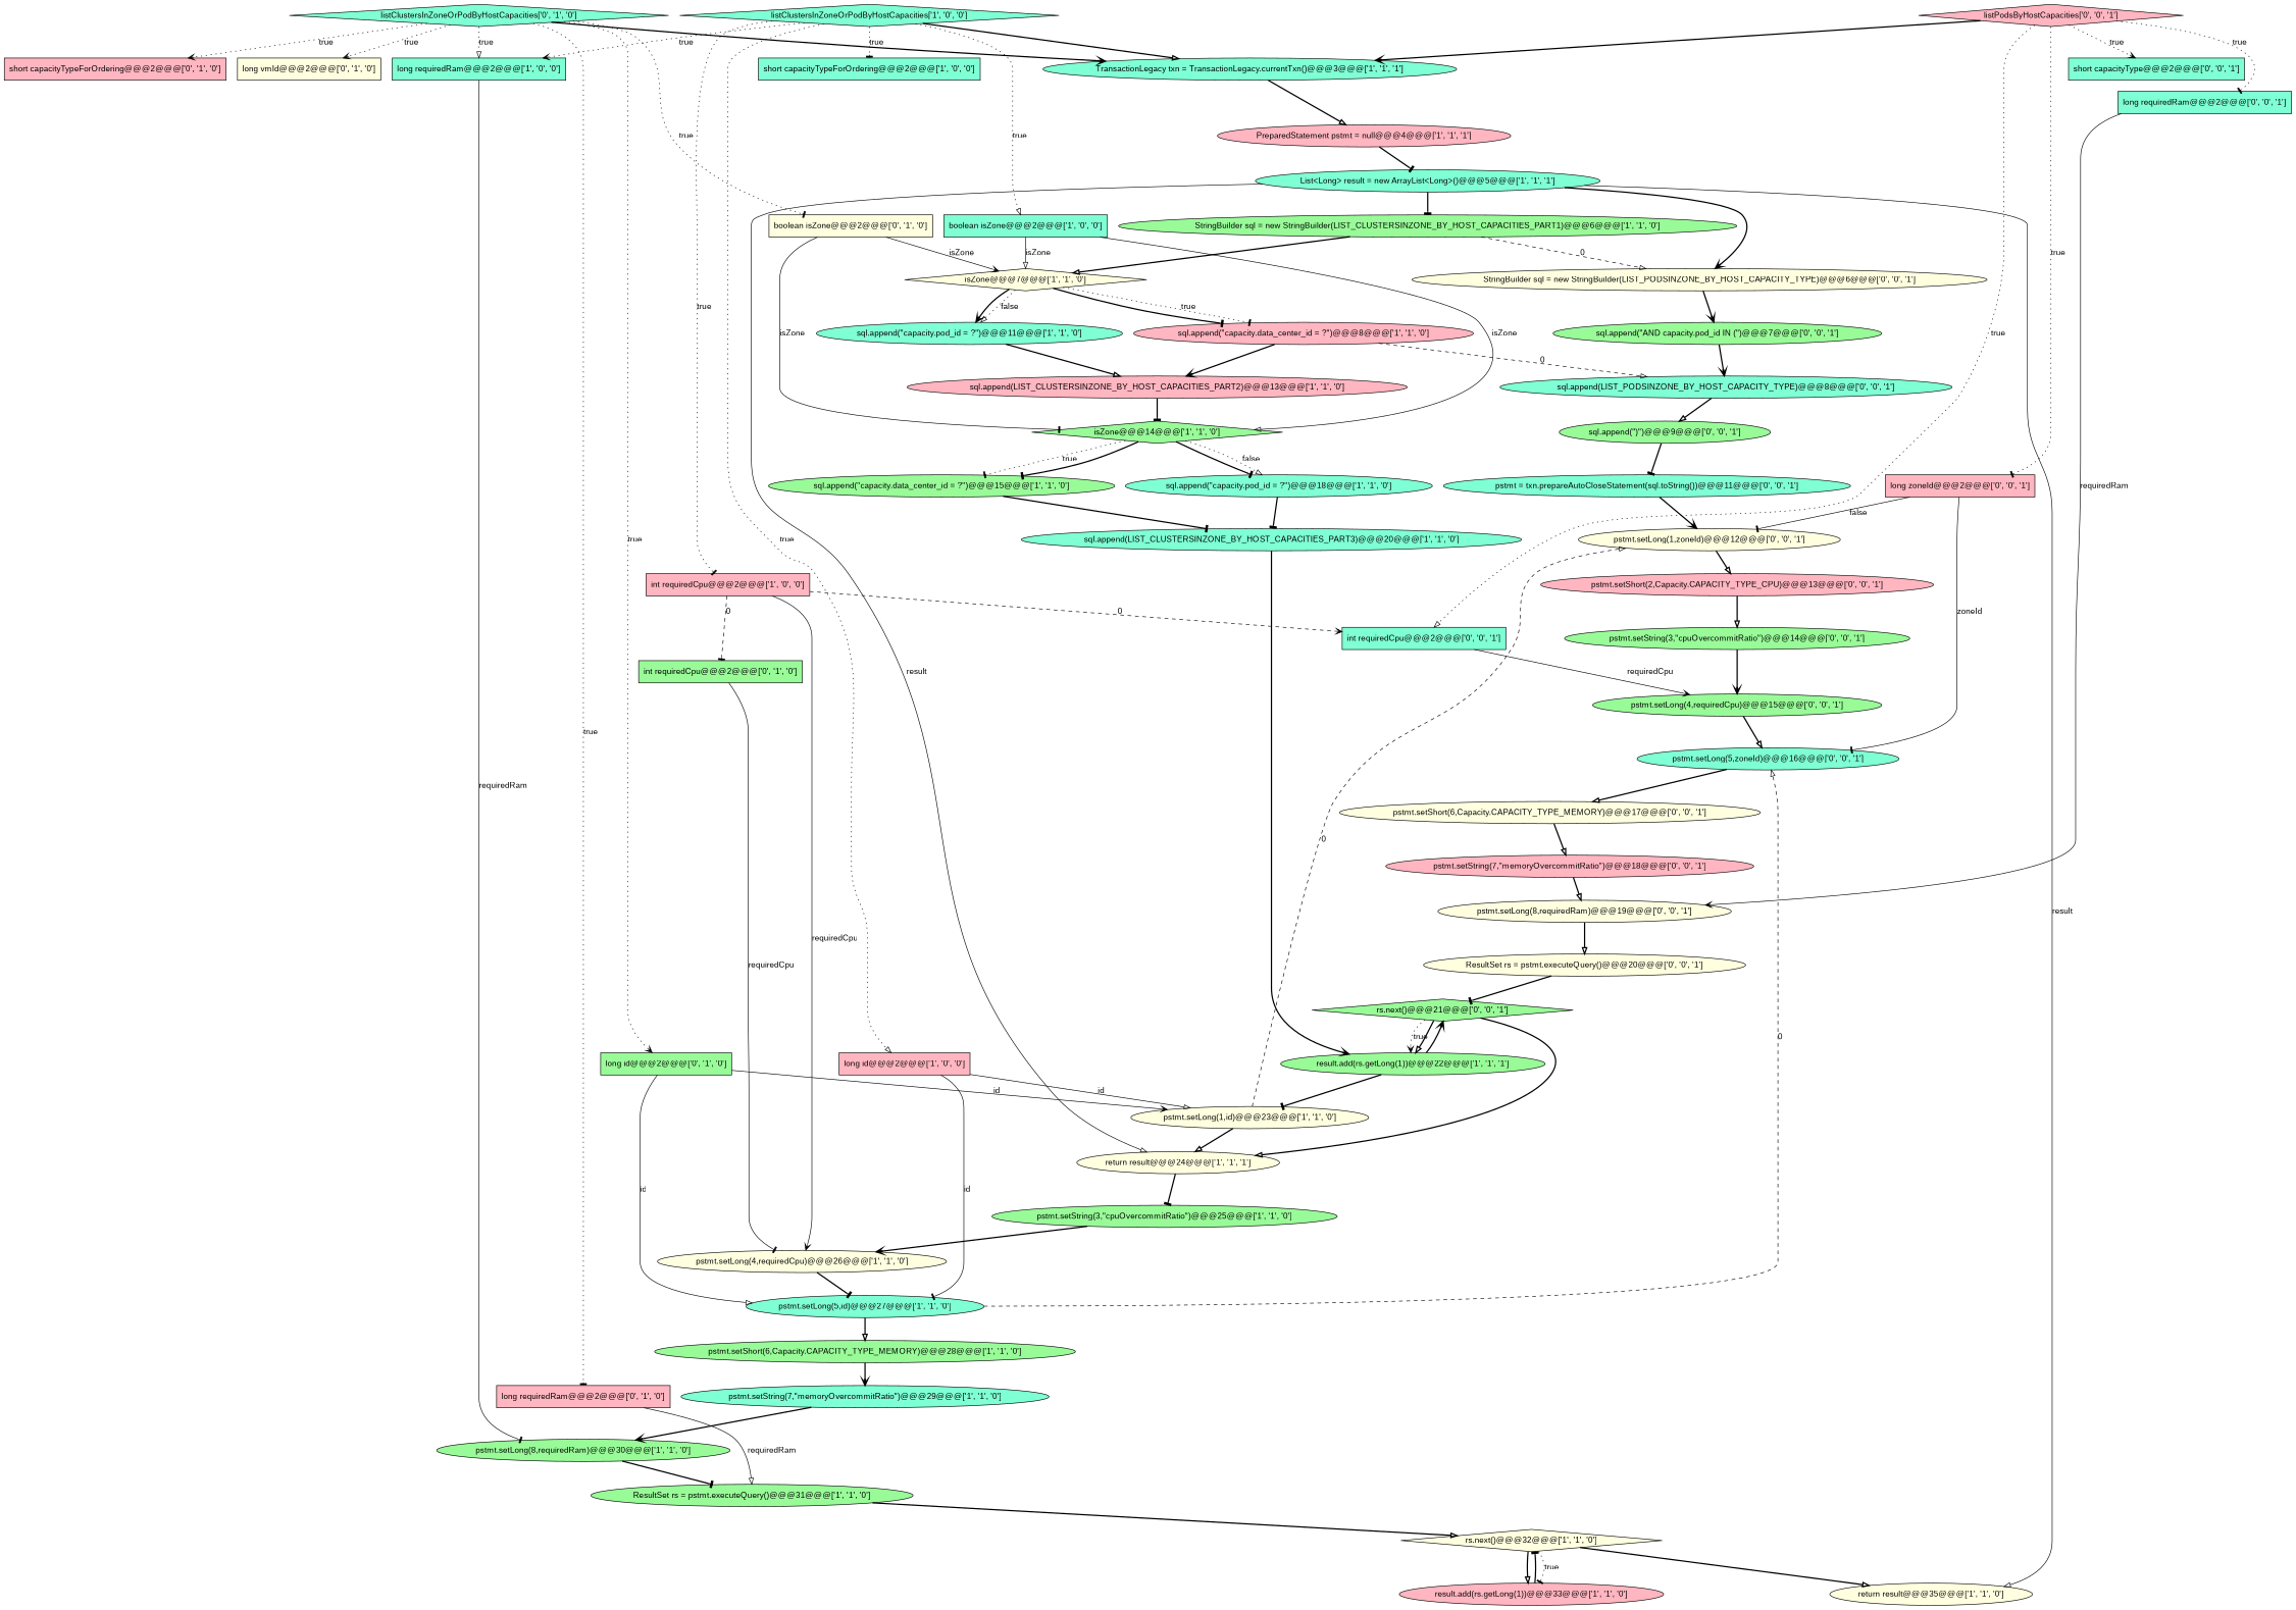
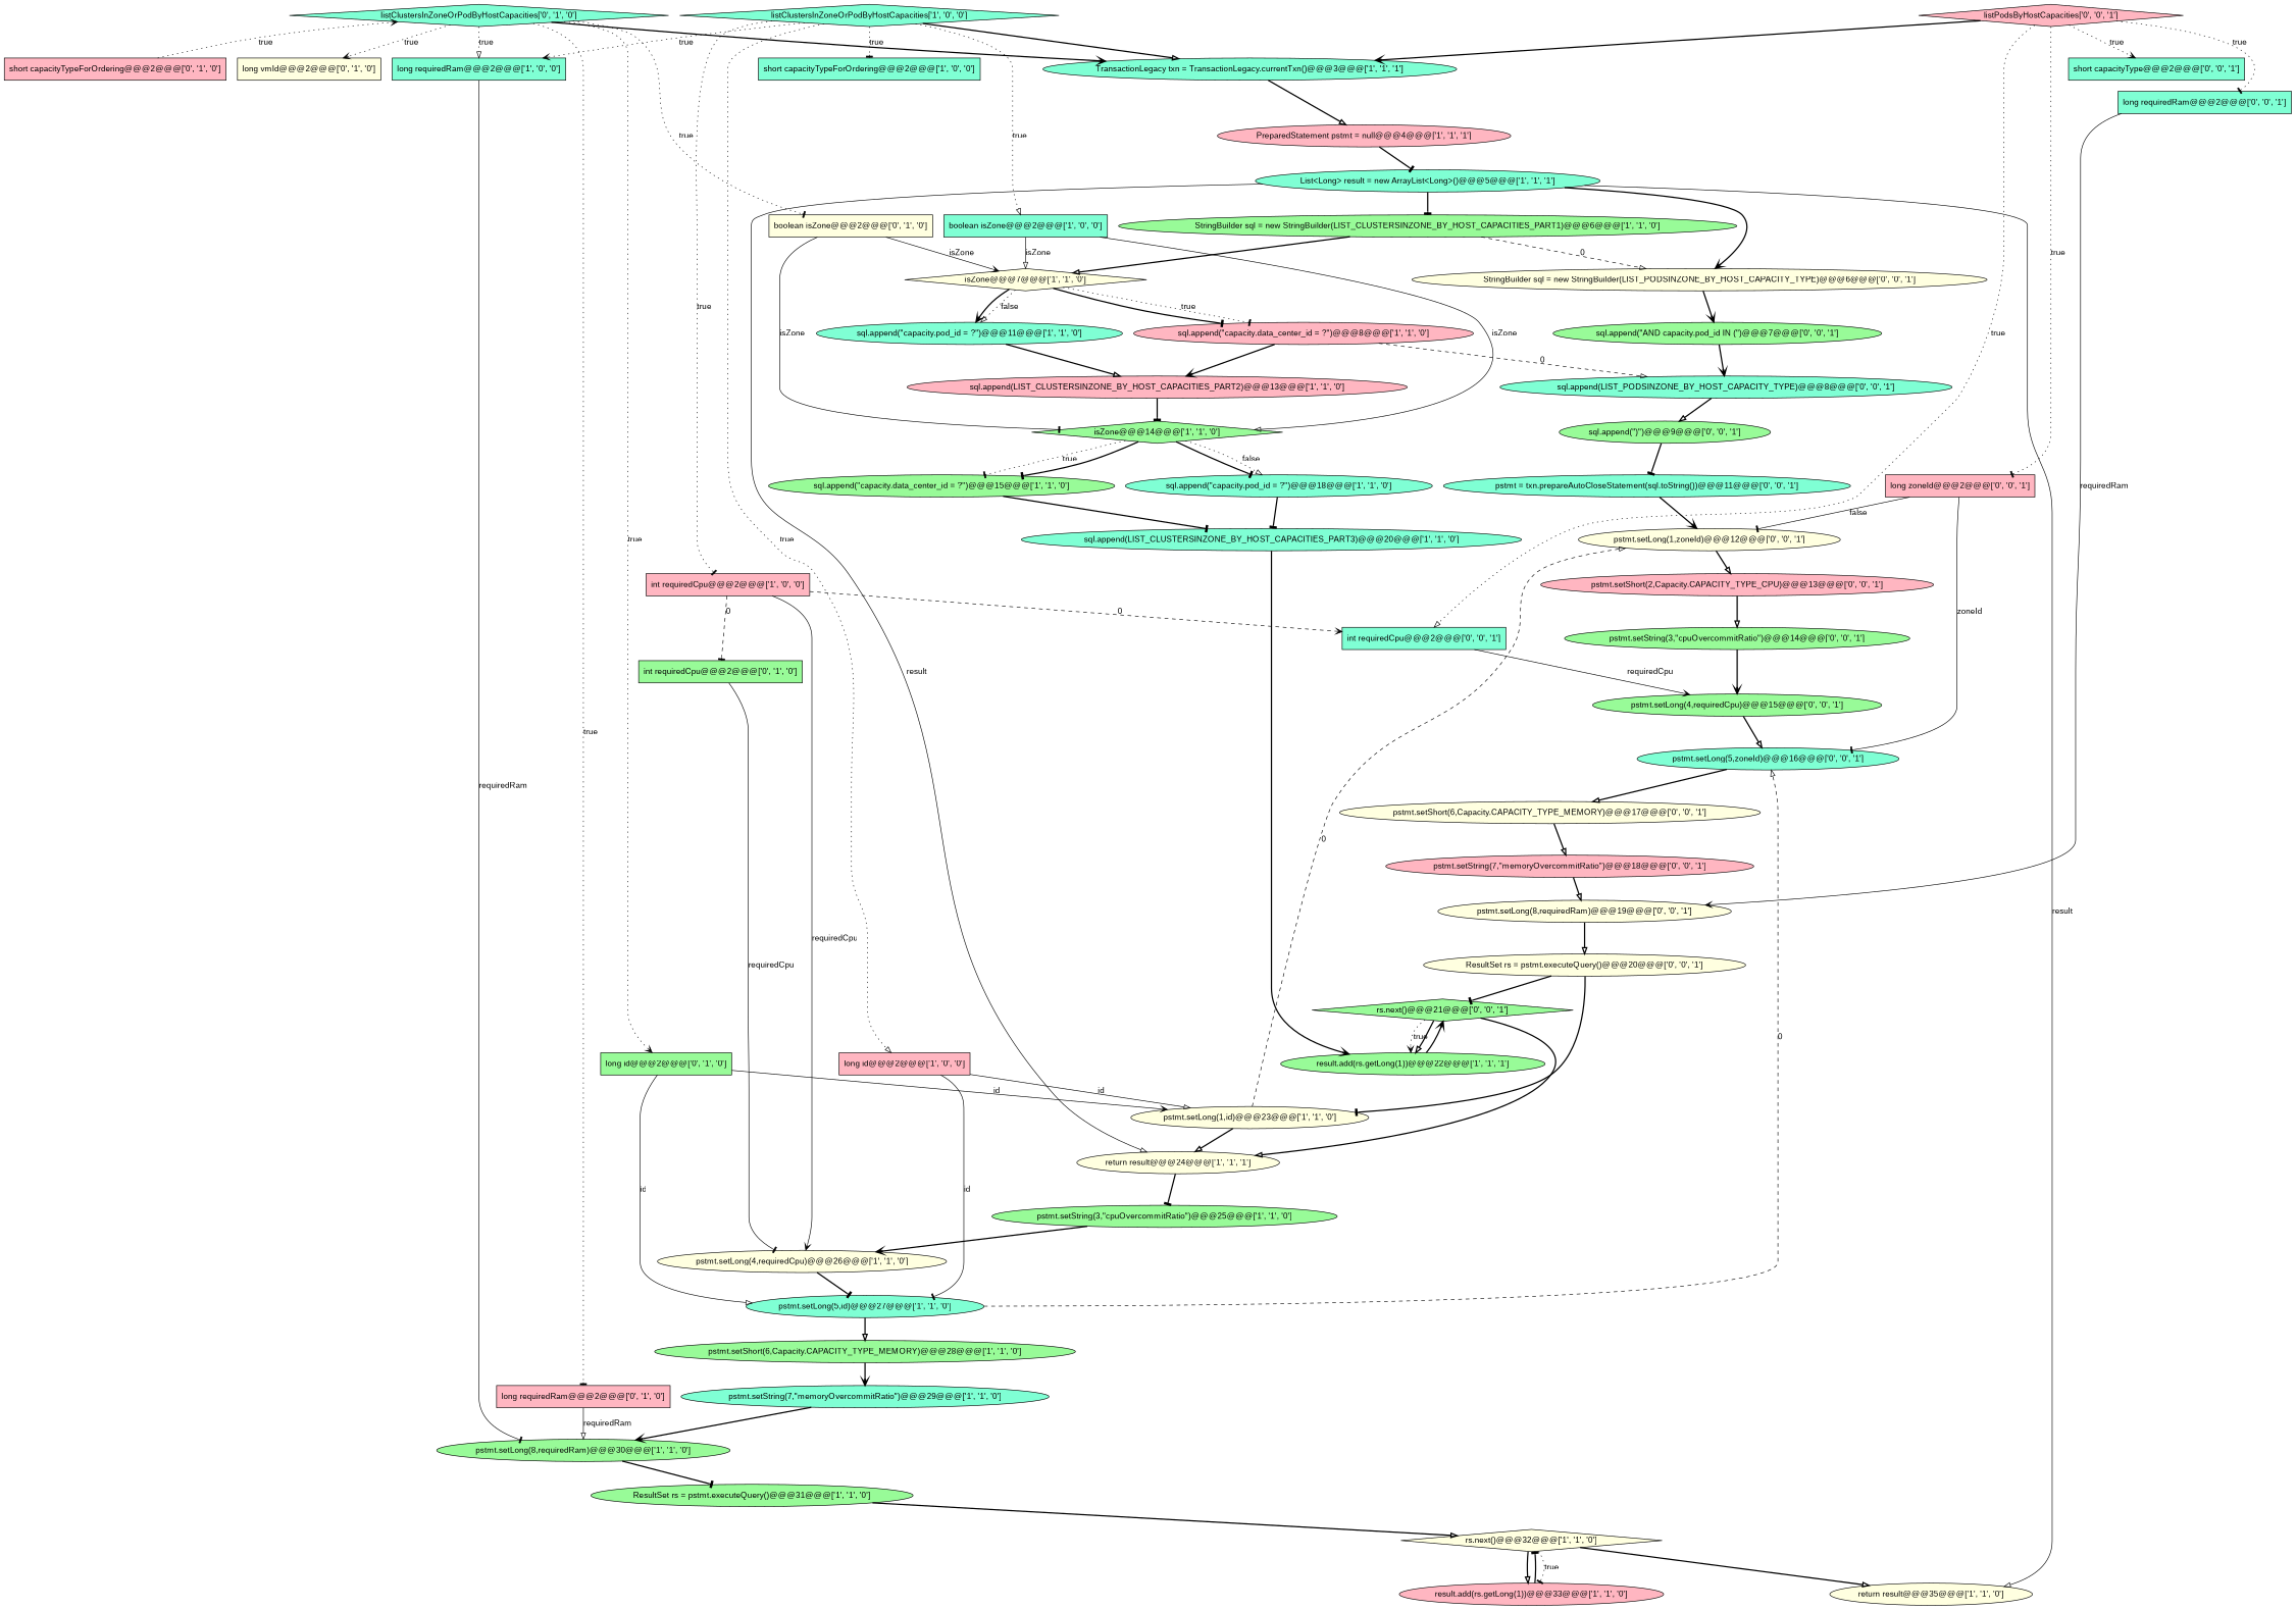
  digraph {
    fontname="Liberation Sans"
    node [fillcolor=aquamarine fontname="Liberation Sans" shape=ellipse style=filled]
    edge [arrowhead=onormal fontname="Liberation Sans" style=bold]
    n1 [fillcolor=lightyellow label="StringBuilder sql = new StringBuilder(LIST_PODSINZONE_BY_HOST_CAPACITY_TYPE)@@@6@@@['0', '0', '1']"]
    n2 [fillcolor=palegreen label="sql.append(\"AND capacity.pod_id IN (\")@@@7@@@['0', '0', '1']"]
    n3 [label="sql.append(LIST_PODSINZONE_BY_HOST_CAPACITY_TYPE)@@@8@@@['0', '0', '1']"]
    n4 [fillcolor=palegreen label="pstmt.setString(3,\"cpuOvercommitRatio\")@@@25@@@['1', '1', '0']"]
    n5 [fillcolor=lightyellow label="pstmt.setLong(4,requiredCpu)@@@26@@@['1', '1', '0']"]
    n6 [label="pstmt.setLong(5,id)@@@27@@@['1', '1', '0']"]
    n7 [fillcolor=lightpink label="long requiredRam@@@2@@@['0', '1', '0']" shape=box]
    n8 [fillcolor=palegreen label="pstmt.setLong(8,requiredRam)@@@30@@@['1', '1', '0']"]
    n9 [fillcolor=palegreen label="ResultSet rs = pstmt.executeQuery()@@@31@@@['1', '1', '0']"]
    n10 [label="sql.append(LIST_CLUSTERSINZONE_BY_HOST_CAPACITIES_PART3)@@@20@@@['1', '1', '0']"]
    n11 [fillcolor=palegreen label="result.add(rs.getLong(1))@@@22@@@['1', '1', '1']"]
    n12 [fillcolor=lightyellow label="pstmt.setLong(1,id)@@@23@@@['1', '1', '0']"]
    n13 [fillcolor=palegreen label="rs.next()@@@21@@@['0', '0', '1']" shape=diamond]
    n14 [fillcolor=lightyellow label="isZone@@@7@@@['1', '1', '0']" shape=diamond]
    n15 [fillcolor=lightpink label="sql.append(\"capacity.data_center_id = ?\")@@@8@@@['1', '1', '0']"]
    n16 [label="sql.append(\"capacity.pod_id = ?\")@@@11@@@['1', '1', '0']"]
    n17 [fillcolor=lightpink label="sql.append(LIST_CLUSTERSINZONE_BY_HOST_CAPACITIES_PART2)@@@13@@@['1', '1', '0']"]
    n18 [fillcolor=palegreen label="sql.append(\")\")@@@9@@@['0', '0', '1']"]
    n19 [fillcolor=palegreen label="pstmt.setLong(4,requiredCpu)@@@15@@@['0', '0', '1']"]
    n20 [label="pstmt.setLong(5,zoneId)@@@16@@@['0', '0', '1']"]
    n21 [fillcolor=lightyellow label="pstmt.setShort(6,Capacity.CAPACITY_TYPE_MEMORY)@@@17@@@['0', '0', '1']"]
    n22 [label="short capacityTypeForOrdering@@@2@@@['1', '0', '0']" shape=box]
    n23 [fillcolor=lightyellow label="boolean isZone@@@2@@@['0', '1', '0']" shape=box]
    n24 [fillcolor=palegreen label="isZone@@@14@@@['1', '1', '0']" shape=diamond]
    n25 [label="sql.append(\"capacity.pod_id = ?\")@@@18@@@['1', '1', '0']"]
    n26 [fillcolor=palegreen label="sql.append(\"capacity.data_center_id = ?\")@@@15@@@['1', '1', '0']"]
    n27 [fillcolor=lightpink label="long id@@@2@@@['1', '0', '0']" shape=box]
    n28 [fillcolor=lightyellow label="pstmt.setLong(1,zoneId)@@@12@@@['0', '0', '1']"]
    n29 [fillcolor=lightyellow label="return result@@@24@@@['1', '1', '1']"]
    n30 [fillcolor=palegreen label="pstmt.setShort(6,Capacity.CAPACITY_TYPE_MEMORY)@@@28@@@['1', '1', '0']"]
    n31 [label="pstmt = txn.prepareAutoCloseStatement(sql.toString())@@@11@@@['0', '0', '1']"]
    n32 [fillcolor=lightpink label="pstmt.setShort(2,Capacity.CAPACITY_TYPE_CPU)@@@13@@@['0', '0', '1']"]
    n33 [fillcolor=lightpink label="int requiredCpu@@@2@@@['1', '0', '0']" shape=box]
    n34 [label="int requiredCpu@@@2@@@['0', '0', '1']" shape=box]
    n35 [fillcolor=palegreen label="int requiredCpu@@@2@@@['0', '1', '0']" shape=box]
    n36 [fillcolor=palegreen label="pstmt.setString(3,\"cpuOvercommitRatio\")@@@14@@@['0', '0', '1']"]
    n37 [label="listClustersInZoneOrPodByHostCapacities['1', '0', '0']" shape=diamond]
    n38 [label="long requiredRam@@@2@@@['1', '0', '0']" shape=box]
    n39 [label="TransactionLegacy txn = TransactionLegacy.currentTxn()@@@3@@@['1', '1', '1']"]
    n40 [label="boolean isZone@@@2@@@['1', '0', '0']" shape=box]
    n41 [fillcolor=lightpink label="PreparedStatement pstmt = null@@@4@@@['1', '1', '1']"]
    n42 [fillcolor=lightyellow label="pstmt.setLong(8,requiredRam)@@@19@@@['0', '0', '1']"]
    n43 [fillcolor=lightyellow label="ResultSet rs = pstmt.executeQuery()@@@20@@@['0', '0', '1']"]
    n44 [fillcolor=lightpink label="pstmt.setString(7,\"memoryOvercommitRatio\")@@@18@@@['0', '0', '1']"]
    n45 [fillcolor=lightyellow label="rs.next()@@@32@@@['1', '1', '0']" shape=diamond]
    n46 [fillcolor=lightyellow label="return result@@@35@@@['1', '1', '0']"]
    n47 [fillcolor=lightpink label="result.add(rs.getLong(1))@@@33@@@['1', '1', '0']"]
    n48 [label="List<Long> result = new ArrayList<Long>()@@@5@@@['1', '1', '1']"]
    n49 [fillcolor=palegreen label="StringBuilder sql = new StringBuilder(LIST_CLUSTERSINZONE_BY_HOST_CAPACITIES_PART1)@@@6@@@['1', '1', '0']"]
    n50 [fillcolor=lightpink label="short capacityTypeForOrdering@@@2@@@['0', '1', '0']" shape=box]
    n51 [label="short capacityType@@@2@@@['0', '0', '1']" shape=box]
    n52 [label="pstmt.setString(7,\"memoryOvercommitRatio\")@@@29@@@['1', '1', '0']"]
    n53 [label="listClustersInZoneOrPodByHostCapacities['0', '1', '0']" shape=diamond]
    n54 [fillcolor=palegreen label="long id@@@2@@@['0', '1', '0']" shape=box]
    n55 [fillcolor=lightyellow label="long vmId@@@2@@@['0', '1', '0']" shape=box]
    n56 [fillcolor=lightpink label="long zoneId@@@2@@@['0', '0', '1']" shape=box]
    n57 [fillcolor=lightpink label="listPodsByHostCapacities['0', '0', '1']" shape=diamond]
    n58 [label="long requiredRam@@@2@@@['0', '0', '1']" shape=box]
    n1 -> n2 [arrowhead=vee]
    n2 -> n3 [arrowhead=vee]
    n3 -> n18
    n4 -> n5 [arrowhead=vee]
    n5 -> n6 [arrowhead=tee]
    n6 -> n20 [label=0 style=dashed]
    n6 -> n30
-   n7 -> n9 [label=requiredRam style=solid]
+   n7 -> n8 [label=requiredRam style=solid]
    n8 -> n9 [arrowhead=tee]
    n9 -> n45
    n10 -> n11 [arrowhead=vee]
-   n11 -> n12 [arrowhead=tee]
+   n43 -> n12 [arrowhead=tee]
    n11 -> n13 [arrowhead=vee]
    n12 -> n28 [label=0 style=dashed]
    n12 -> n29
    n13 -> n11 [arrowhead=vee label=true style=dotted]
    n13 -> n11
    n13 -> n29
    n14 -> n15 [arrowhead=tee label=true style=dotted]
    n14 -> n15 [arrowhead=tee]
    n14 -> n16 [label=false style=dotted]
    n14 -> n16 [arrowhead=vee]
    n15 -> n3 [label=0 style=dashed]
    n15 -> n17 [arrowhead=vee]
    n16 -> n17
    n17 -> n24 [arrowhead=tee]
    n18 -> n31 [arrowhead=tee]
    n19 -> n20
    n20 -> n21
    n21 -> n44
    n23 -> n14 [arrowhead=vee label=isZone style=solid]
    n23 -> n24 [arrowhead=tee label=isZone style=solid]
    n24 -> n25 [arrowhead=tee]
    n24 -> n25 [label=false style=dotted]
    n24 -> n26 [arrowhead=tee label=true style=dotted]
    n24 -> n26 [arrowhead=tee]
    n25 -> n10 [arrowhead=tee]
    n26 -> n10 [arrowhead=tee]
    n27 -> n6 [arrowhead=tee label=id style=solid]
    n27 -> n12 [label=id style=solid]
    n28 -> n32
    n29 -> n4 [arrowhead=tee]
    n30 -> n52 [arrowhead=vee]
    n31 -> n28 [arrowhead=vee]
    n32 -> n36
    n33 -> n5 [arrowhead=vee label=requiredCpu style=solid]
    n33 -> n34 [arrowhead=vee label=0 style=dashed]
    n33 -> n35 [arrowhead=tee label=0 style=dashed]
    n34 -> n19 [arrowhead=vee label=requiredCpu style=solid]
    n35 -> n5 [arrowhead=tee label=requiredCpu style=solid]
    n36 -> n19 [arrowhead=vee]
    n37 -> n22 [arrowhead=tee label=true style=dotted]
    n37 -> n27 [label=true style=dotted]
    n37 -> n33 [arrowhead=tee label=true style=dotted]
    n37 -> n38 [arrowhead=vee label=true style=dotted]
    n37 -> n39
    n37 -> n40 [label=true style=dotted]
    n38 -> n8 [arrowhead=tee label=requiredRam style=solid]
    n39 -> n41
    n40 -> n14 [label=isZone style=solid]
    n40 -> n24 [label=isZone style=solid]
    n41 -> n48 [arrowhead=tee]
    n42 -> n43
    n43 -> n13 [arrowhead=tee]
    n44 -> n42
    n45 -> n46
    n45 -> n47 [arrowhead=tee label=true style=dotted]
    n45 -> n47
    n47 -> n45 [arrowhead=tee]
    n48 -> n1 [arrowhead=vee]
    n48 -> n29 [label=result style=solid]
    n48 -> n46 [label=result style=solid]
    n48 -> n49 [arrowhead=tee]
    n49 -> n1 [label=0 style=dashed]
    n49 -> n14
    n52 -> n8 [arrowhead=vee]
    n53 -> n7 [arrowhead=tee label=true style=dotted]
    n53 -> n23 [arrowhead=tee label=true style=dotted]
    n53 -> n38 [label=true style=dotted]
    n53 -> n39 [arrowhead=vee]
-   n53 -> n50 [arrowhead=vee label=true style=dotted]
+   n50 -> n53 [arrowhead=vee label=true style=dotted]
    n53 -> n54 [arrowhead=vee label=true style=dotted]
    n53 -> n55 [arrowhead=vee label=true style=dotted]
    n54 -> n6 [label=id style=solid]
    n54 -> n12 [arrowhead=vee label=id style=solid]
    n56 -> n20 [arrowhead=tee label=zoneId style=solid]
    n56 -> n28 [arrowhead=tee label=false style=solid]
    n57 -> n34 [label=true style=dotted]
    n57 -> n39 [arrowhead=vee]
    n57 -> n51 [arrowhead=vee label=true style=dotted]
    n57 -> n56 [arrowhead=tee label=true style=dotted]
    n57 -> n58 [arrowhead=tee label=true style=dotted]
    n58 -> n42 [arrowhead=vee label=requiredRam style=solid]
  }
